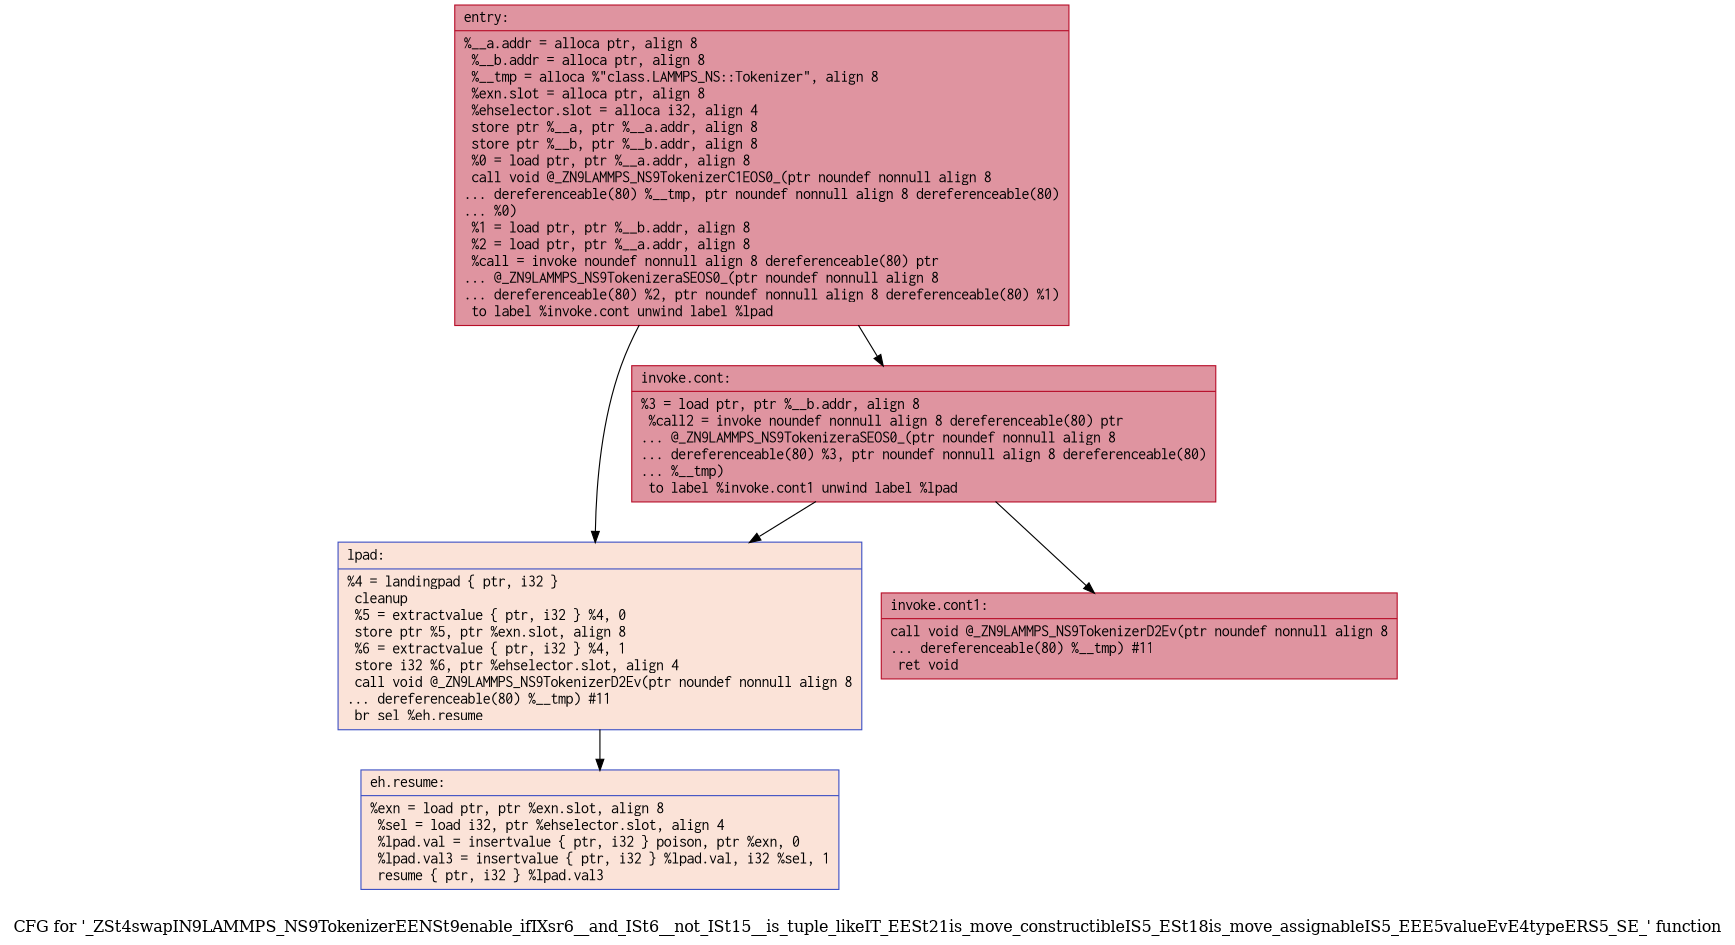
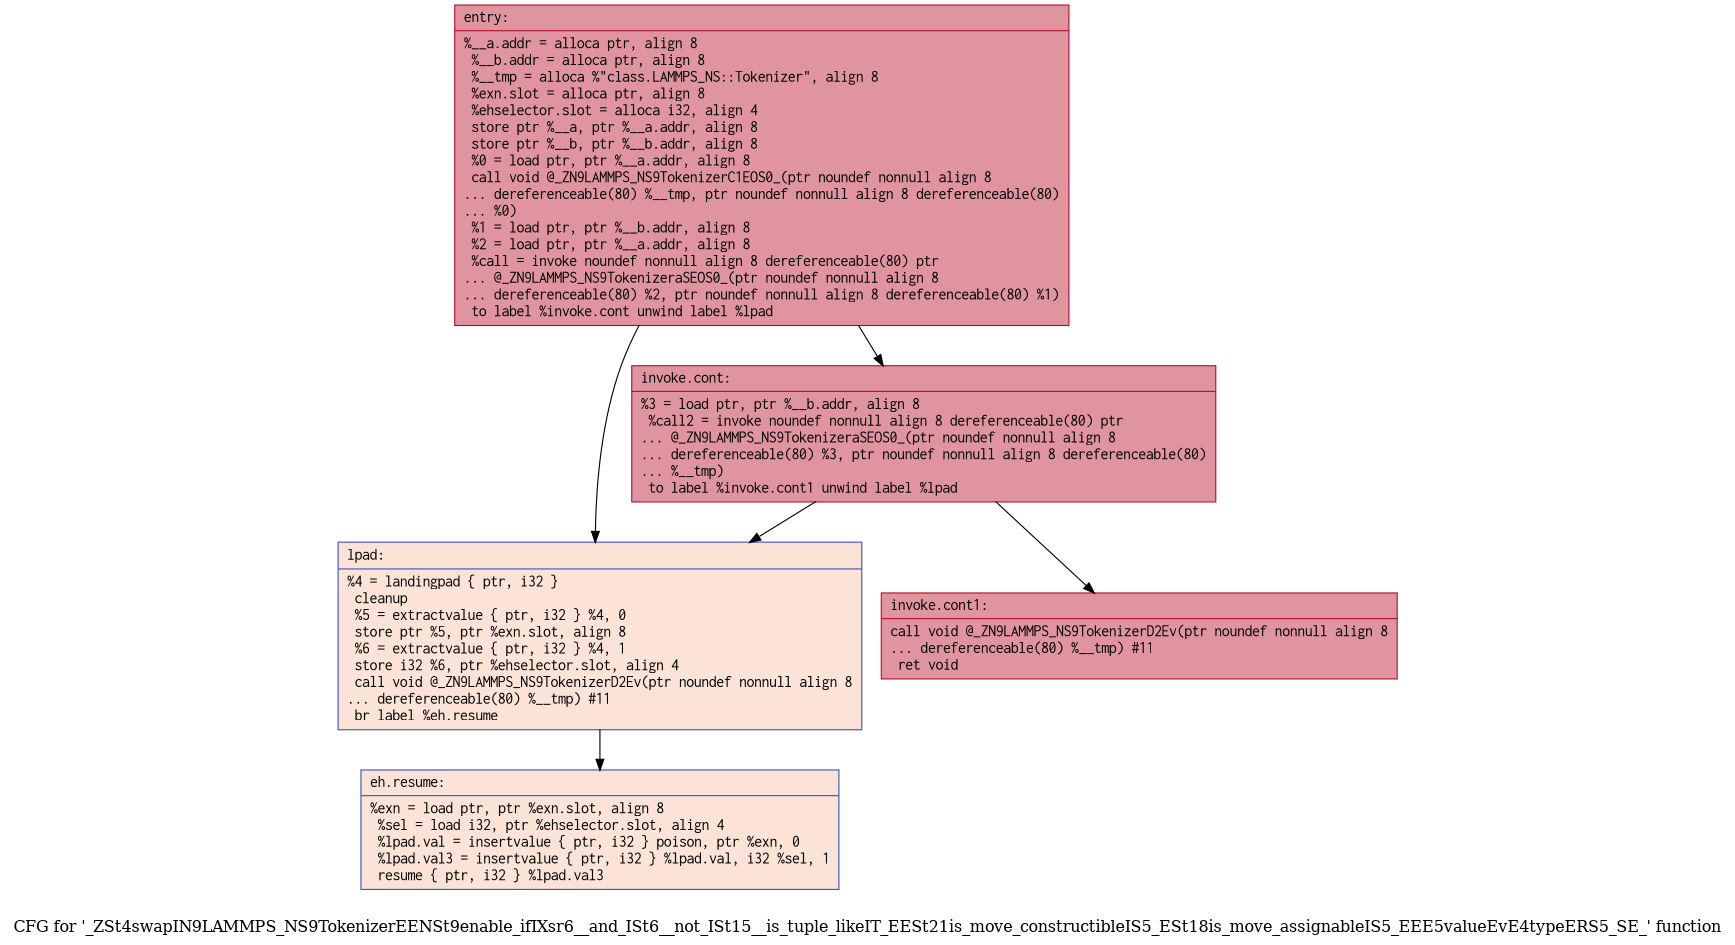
  digraph {
    label="CFG for '_ZSt4swapIN9LAMMPS_NS9TokenizerEENSt9enable_ifIXsr6__and_ISt6__not_ISt15__is_tuple_likeIT_EESt21is_move_constructibleIS5_ESt18is_move_assignableIS5_EEE5valueEvE4typeERS5_SE_' function"
    node [color="#b70d28ff" fillcolor="#b70d2870" fontname=Courier shape=record style=filled]
    n1 [label="{entry:\l|  %__a.addr = alloca ptr, align 8\l  %__b.addr = alloca ptr, align 8\l  %__tmp = alloca %\"class.LAMMPS_NS::Tokenizer\", align 8\l  %exn.slot = alloca ptr, align 8\l  %ehselector.slot = alloca i32, align 4\l  store ptr %__a, ptr %__a.addr, align 8\l  store ptr %__b, ptr %__b.addr, align 8\l  %0 = load ptr, ptr %__a.addr, align 8\l  call void @_ZN9LAMMPS_NS9TokenizerC1EOS0_(ptr noundef nonnull align 8\l... dereferenceable(80) %__tmp, ptr noundef nonnull align 8 dereferenceable(80)\l... %0)\l  %1 = load ptr, ptr %__b.addr, align 8\l  %2 = load ptr, ptr %__a.addr, align 8\l  %call = invoke noundef nonnull align 8 dereferenceable(80) ptr\l... @_ZN9LAMMPS_NS9TokenizeraSEOS0_(ptr noundef nonnull align 8\l... dereferenceable(80) %2, ptr noundef nonnull align 8 dereferenceable(80) %1)\l          to label %invoke.cont unwind label %lpad\l}"]
    n2 [label="{invoke.cont:\l|  %3 = load ptr, ptr %__b.addr, align 8\l  %call2 = invoke noundef nonnull align 8 dereferenceable(80) ptr\l... @_ZN9LAMMPS_NS9TokenizeraSEOS0_(ptr noundef nonnull align 8\l... dereferenceable(80) %3, ptr noundef nonnull align 8 dereferenceable(80)\l... %__tmp)\l          to label %invoke.cont1 unwind label %lpad\l}"]
-   n3 [color="#3d50c3ff" fillcolor="#f6bfa670" label="{lpad:\l|  %4 = landingpad \{ ptr, i32 \}\l          cleanup\l  %5 = extractvalue \{ ptr, i32 \} %4, 0\l  store ptr %5, ptr %exn.slot, align 8\l  %6 = extractvalue \{ ptr, i32 \} %4, 1\l  store i32 %6, ptr %ehselector.slot, align 4\l  call void @_ZN9LAMMPS_NS9TokenizerD2Ev(ptr noundef nonnull align 8\l... dereferenceable(80) %__tmp) #11\l  br sel %eh.resume\l}"]
+   n3 [color="#3d50c3ff" fillcolor="#f6bfa670" label="{lpad:\l|  %4 = landingpad \{ ptr, i32 \}\l          cleanup\l  %5 = extractvalue \{ ptr, i32 \} %4, 0\l  store ptr %5, ptr %exn.slot, align 8\l  %6 = extractvalue \{ ptr, i32 \} %4, 1\l  store i32 %6, ptr %ehselector.slot, align 4\l  call void @_ZN9LAMMPS_NS9TokenizerD2Ev(ptr noundef nonnull align 8\l... dereferenceable(80) %__tmp) #11\l  br label %eh.resume\l}"]
    n4 [label="{invoke.cont1:\l|  call void @_ZN9LAMMPS_NS9TokenizerD2Ev(ptr noundef nonnull align 8\l... dereferenceable(80) %__tmp) #11\l  ret void\l}"]
    n5 [color="#3d50c3ff" fillcolor="#f6bfa670" label="{eh.resume:\l|  %exn = load ptr, ptr %exn.slot, align 8\l  %sel = load i32, ptr %ehselector.slot, align 4\l  %lpad.val = insertvalue \{ ptr, i32 \} poison, ptr %exn, 0\l  %lpad.val3 = insertvalue \{ ptr, i32 \} %lpad.val, i32 %sel, 1\l  resume \{ ptr, i32 \} %lpad.val3\l}"]
    n1 -> n2
    n1 -> n3
    n2 -> n3
    n2 -> n4
    n3 -> n5
  }
